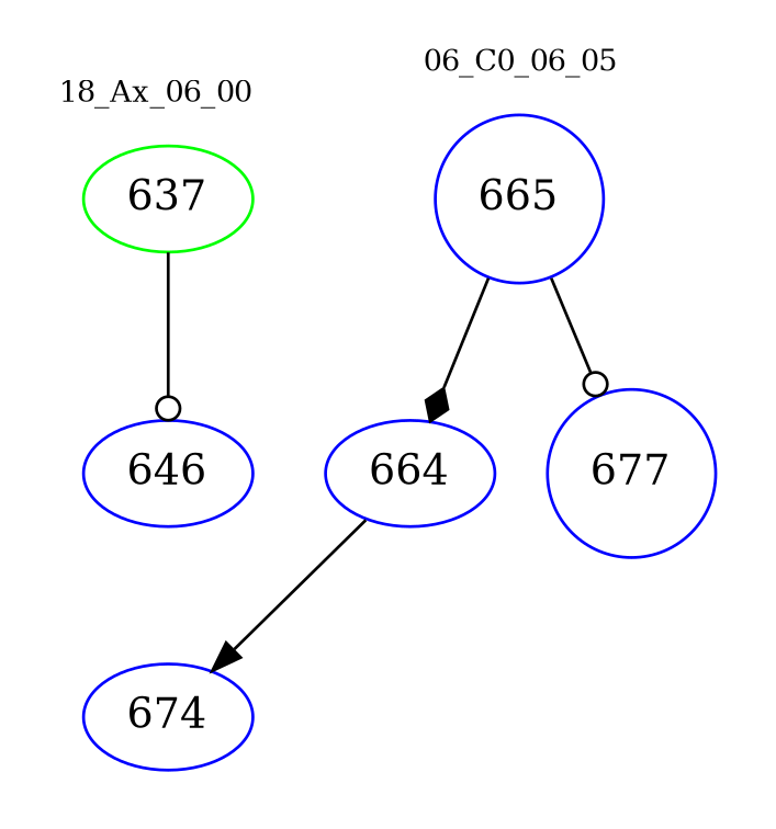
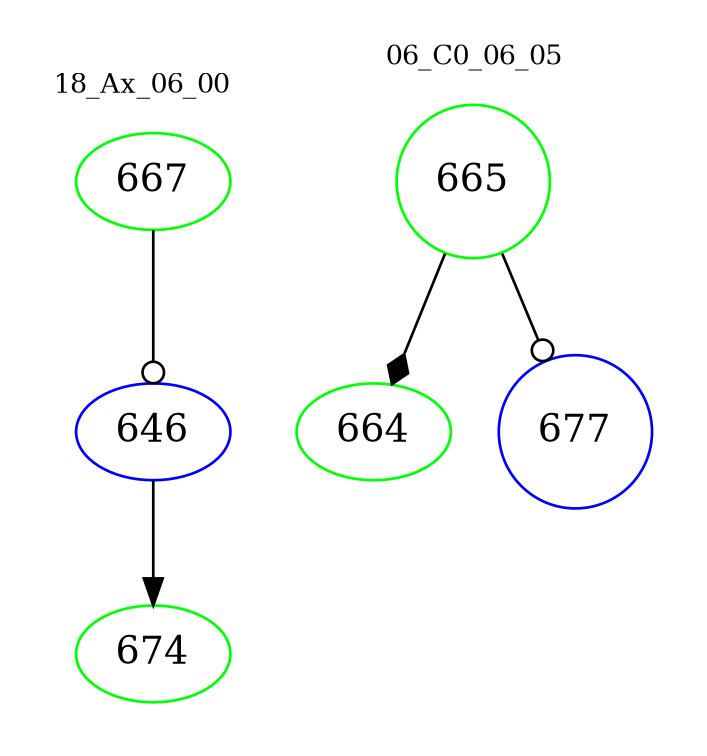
  digraph {
    node [color=blue shape=ellipse]
    edge [arrowhead=odot color=black]
-   n1 [color=green label=637]
+   n1 [color=green label=667]
    n2 [label=646]
-   n3 [label=674]
-   n4 [label=665 shape=circle]
-   n5 [label=664]
+   n3 [color=green label=674]
+   n4 [color=green label=665 shape=circle]
+   n5 [color=green label=664]
    n6 [label=677 shape=circle]
    subgraph cluster_1 {
      color=white
      fontsize=10
      label="18_Ax_06_00"
      n1
      n2
      n3
    }
    subgraph cluster_2 {
      color=white
      fontsize=10
      label="06_C0_06_05"
      n4
      n5
      n6
    }
    n1 -> n2
-   n5 -> n3 [arrowhead=normal]
+   n2 -> n3 [arrowhead=normal]
    n4 -> n5 [arrowhead=diamond]
    n4 -> n6
  }
